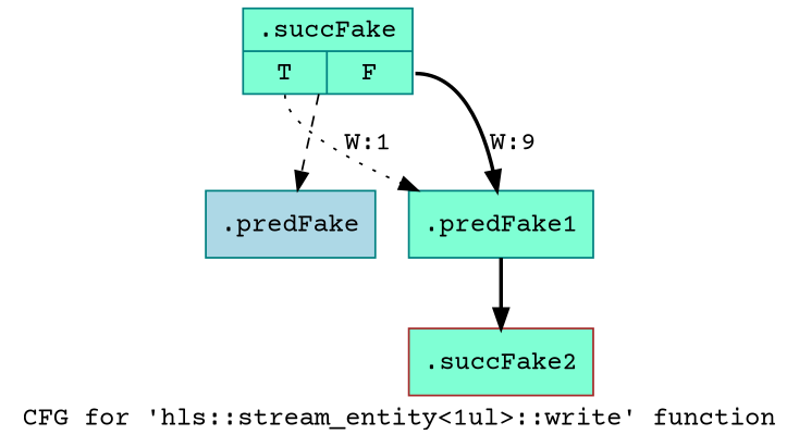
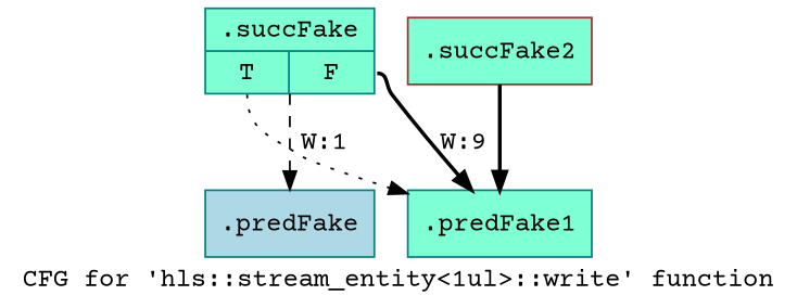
  digraph {
    fontname="Courier Prime"
    label="CFG for 'hls::stream_entity\<1ul\>::write' function"
    node [color=teal fillcolor=aquamarine fontname="Courier Prime" shape=record style=filled filename="/mnt/xilinx/Vitis_HLS/2021.2/include/hls_stream_thread_unsafe.h" linenumber=163]
    edge [execusionnum=8 filename="/mnt/xilinx/Vitis_HLS/2021.2/include/hls_stream_thread_unsafe.h" fontname="Courier Prime" style=bold]
    n1 [fillcolor=lightblue label="{.predFake}" filename="" linenumber=""]
    n2 [label="{.succFake|{<s0>T|<s1>F}}" linenumber=145]
    n3 [label="{.predFake1}"]
    n4 [color=brown label="{.succFake2}"]
    n2 -> n1 [style=dashed]
    n2 -> n3 [execusionnum=0 label="W:1" style=dotted tailport=s0]
    n2 -> n3 [label="W:9" tailport=s1]
-   n3 -> n4
+   n4 -> n3
  }
